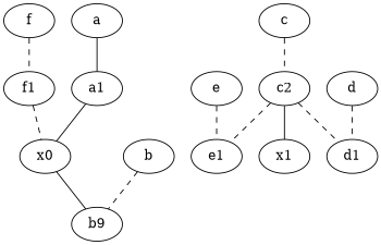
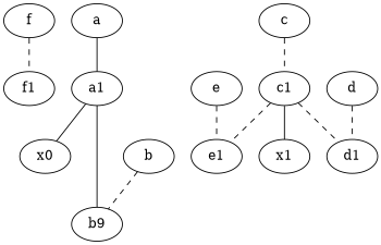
  graph {
    node [labelfontsize=50]
    edge [style=dashed]
    n1 [label=b9]
    a1
    x0
    f1
-   c1 [label=c2]
+   c1
    x1
    e1
    d1
    d
    a
    e
    f
    c
    b
-   x0 -- n1 [style=solid]
+   a1 -- n1 [style=solid]
    a1 -- x0 [style=solid]
-   f1 -- x0
    c1 -- x1 [style=solid]
    c1 -- e1
    c1 -- d1
    d -- d1
    a -- a1 [style=solid]
    e -- e1
    f -- f1
    c -- c1
    b -- n1
  }
